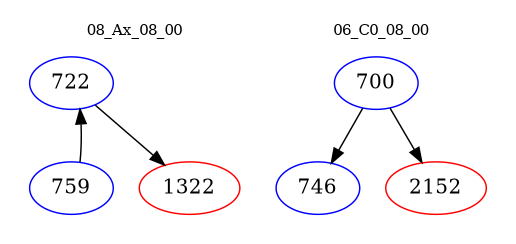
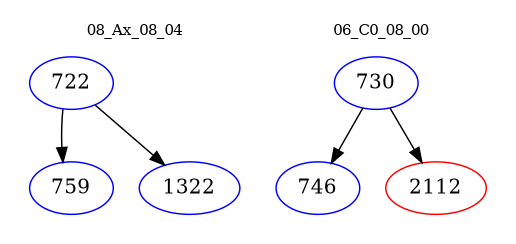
  digraph {
    node [color=blue]
    edge [color=black]
    n1 [label=722]
    n2 [label=759]
-   n3 [color=red label=1322]
-   n4 [label=700]
+   n3 [label=1322]
+   n4 [label=730]
    n5 [label=746]
-   n6 [color=red label=2152]
+   n6 [color=red label=2112]
    subgraph cluster_1 {
      color=white
      fontsize=10
-     label="08_Ax_08_00"
+     label="08_Ax_08_04"
      n1
      n2
      n3
    }
    subgraph cluster_2 {
      color=white
      fontsize=10
      label="06_C0_08_00"
      n4
      n5
      n6
    }
-   n2 -> n1
+   n1 -> n2
    n1 -> n3
    n4 -> n5
    n4 -> n6
  }
